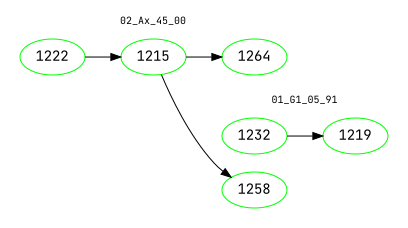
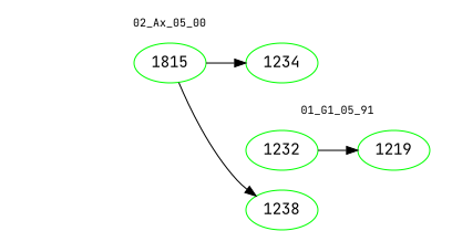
  digraph {
    fontname="JetBrains Mono"
    rankdir=LR
    node [color=green fontname="JetBrains Mono"]
    edge [color=black fontname="JetBrains Mono"]
-   n1 [label=1222]
-   n2 [label=1215]
-   n3 [label=1264]
+   n2 [label=1815]
+   n3 [label=1234]
    n4 [label=1232]
    n5 [label=1219]
-   n6 [label=1258]
+   n6 [label=1238]
    subgraph cluster_1 {
      color=white
      fontsize=10
-     label="02_Ax_45_00"
-     n1
+     label="02_Ax_05_00"
      n2
      n3
    }
    subgraph cluster_2 {
      color=white
      fontsize=10
      label="01_G1_05_91"
      n4
      n5
      n6
    }
-   n1 -> n2
    n2 -> n3
    n2 -> n6
    n4 -> n5
  }
